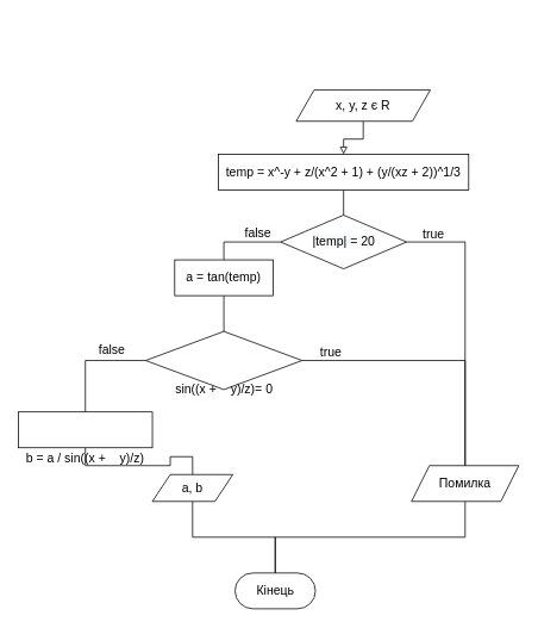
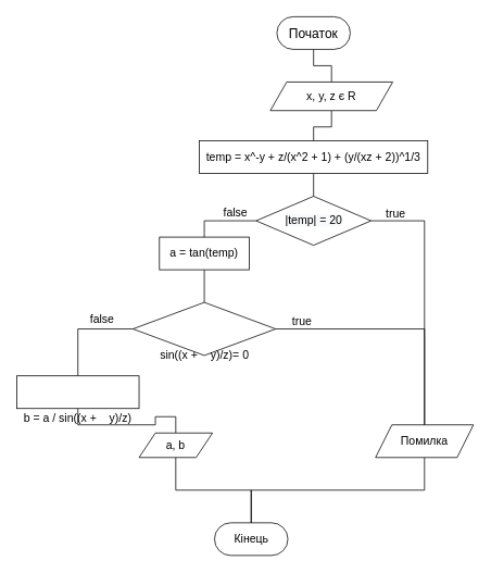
  <mxCell id="0" />
  <mxCell id="1" parent="0" />
+ <mxCell id="2" style="edgeStyle=orthogonalEdgeStyle;rounded=0;orthogonalLoop=1;jettySize=auto;html=1;exitX=0.5;exitY=1;exitDx=0;exitDy=0;entryX=0.5;entryY=0;entryDx=0;entryDy=0;fontSize=14;endArrow=none;endFill=0;" parent="1" source="3" target="6" edge="1"><mxGeometry relative="1" as="geometry" /></mxCell>
+ <mxCell id="3" value="&lt;font size=&quot;3&quot;&gt;Початок&lt;/font&gt;" style="rounded=1;whiteSpace=wrap;html=1;arcSize=50;" parent="1" vertex="1"><mxGeometry x="339" y="20" width="90" height="40" as="geometry" /></mxCell>
  <mxCell id="4" value="Кінець" style="rounded=1;whiteSpace=wrap;html=1;fontSize=14;arcSize=50;" parent="1" vertex="1"><mxGeometry x="262.5" y="640" width="90" height="40" as="geometry" /></mxCell>
- <mxCell id="5" style="edgeStyle=orthogonalEdgeStyle;rounded=0;orthogonalLoop=1;jettySize=auto;html=1;exitX=0.5;exitY=1;exitDx=0;exitDy=0;entryX=0.5;entryY=0;entryDx=0;entryDy=0;fontSize=14;endArrow=block;endFill=0;" parent="1" source="6" target="26" edge="1"><mxGeometry relative="1" as="geometry" /></mxCell>
+ <mxCell id="5" style="edgeStyle=orthogonalEdgeStyle;rounded=0;orthogonalLoop=1;jettySize=auto;html=1;exitX=0.5;exitY=1;exitDx=0;exitDy=0;entryX=0.5;entryY=0;entryDx=0;entryDy=0;fontSize=14;endArrow=none;endFill=0;" parent="1" source="6" target="26" edge="1"><mxGeometry relative="1" as="geometry" /></mxCell>
  <mxCell id="6" value="x, y, z є R" style="shape=parallelogram;perimeter=parallelogramPerimeter;whiteSpace=wrap;html=1;fixedSize=1;fontSize=14;" parent="1" vertex="1"><mxGeometry x="331" y="100" width="150" height="35" as="geometry" /></mxCell>
  <mxCell id="7" style="edgeStyle=orthogonalEdgeStyle;rounded=0;orthogonalLoop=1;jettySize=auto;html=1;exitX=0.5;exitY=1;exitDx=0;exitDy=0;entryX=0.5;entryY=0;entryDx=0;entryDy=0;fontSize=14;endArrow=none;endFill=0;" parent="1" source="8" target="18" edge="1"><mxGeometry relative="1" as="geometry" /></mxCell>
  <mxCell id="8" value="a = tan(temp)" style="rounded=0;whiteSpace=wrap;html=1;fontSize=14;" parent="1" vertex="1"><mxGeometry x="195" y="290" width="110" height="40" as="geometry" /></mxCell>
  <mxCell id="9" style="edgeStyle=orthogonalEdgeStyle;rounded=0;orthogonalLoop=1;jettySize=auto;html=1;exitX=1;exitY=0.5;exitDx=0;exitDy=0;entryX=0.5;entryY=0;entryDx=0;entryDy=0;fontSize=14;endArrow=none;endFill=0;" parent="1" source="11" target="13" edge="1"><mxGeometry relative="1" as="geometry" /></mxCell>
  <mxCell id="10" style="edgeStyle=orthogonalEdgeStyle;rounded=0;orthogonalLoop=1;jettySize=auto;html=1;exitX=0;exitY=0.5;exitDx=0;exitDy=0;entryX=0.5;entryY=0;entryDx=0;entryDy=0;fontSize=14;endArrow=none;endFill=0;" parent="1" source="11" target="8" edge="1"><mxGeometry relative="1" as="geometry" /></mxCell>
  <mxCell id="11" value="&lt;span style=&quot;color: rgb(0, 0, 0); font-family: Helvetica; font-size: 14px; font-style: normal; font-variant-ligatures: normal; font-variant-caps: normal; font-weight: 400; letter-spacing: normal; orphans: 2; text-align: center; text-indent: 0px; text-transform: none; widows: 2; word-spacing: 0px; -webkit-text-stroke-width: 0px; background-color: rgb(248, 249, 250); text-decoration-thickness: initial; text-decoration-style: initial; text-decoration-color: initial; float: none; display: inline !important;&quot;&gt;|temp| = 20&lt;/span&gt;" style="rhombus;whiteSpace=wrap;html=1;fontSize=14;" parent="1" vertex="1"><mxGeometry x="313.5" y="240" width="141" height="60" as="geometry" /></mxCell>
  <mxCell id="12" style="edgeStyle=orthogonalEdgeStyle;rounded=0;orthogonalLoop=1;jettySize=auto;html=1;exitX=0.5;exitY=1;exitDx=0;exitDy=0;entryX=0.5;entryY=0;entryDx=0;entryDy=0;fontSize=14;endArrow=none;endFill=0;" parent="1" source="13" target="4" edge="1"><mxGeometry relative="1" as="geometry" /></mxCell>
  <mxCell id="13" value="Помилка" style="shape=parallelogram;perimeter=parallelogramPerimeter;whiteSpace=wrap;html=1;fixedSize=1;fontSize=14;" parent="1" vertex="1"><mxGeometry x="460" y="520" width="120" height="40" as="geometry" /></mxCell>
  <mxCell id="14" value="true" style="text;html=1;strokeColor=none;fillColor=none;align=center;verticalAlign=middle;whiteSpace=wrap;rounded=0;fontSize=14;" parent="1" vertex="1"><mxGeometry x="460" y="252" width="50" height="20" as="geometry" /></mxCell>
  <mxCell id="15" value="false" style="text;html=1;strokeColor=none;fillColor=none;align=center;verticalAlign=middle;whiteSpace=wrap;rounded=0;fontSize=14;" parent="1" vertex="1"><mxGeometry x="262.5" y="248" width="51" height="24" as="geometry" /></mxCell>
  <mxCell id="16" style="edgeStyle=orthogonalEdgeStyle;rounded=0;orthogonalLoop=1;jettySize=auto;html=1;exitX=1;exitY=0.5;exitDx=0;exitDy=0;entryX=0.5;entryY=0;entryDx=0;entryDy=0;fontSize=14;endArrow=none;endFill=0;" parent="1" source="18" target="13" edge="1"><mxGeometry relative="1" as="geometry" /></mxCell>
  <mxCell id="17" style="edgeStyle=orthogonalEdgeStyle;rounded=0;orthogonalLoop=1;jettySize=auto;html=1;exitX=0;exitY=0.5;exitDx=0;exitDy=0;entryX=0.5;entryY=0;entryDx=0;entryDy=0;fontSize=14;endArrow=none;endFill=0;" parent="1" source="18" target="20" edge="1"><mxGeometry relative="1" as="geometry" /></mxCell>
  <mxCell id="18" value="sin((x +&amp;nbsp;&lt;img style=&quot;border: 0px; vertical-align: -0.338ex; margin: 0px; display: inline-block; color: rgb(32, 33, 34); font-family: sans-serif; text-align: start; background-color: rgb(255, 255, 255); width: 1.585ex; height: 1.676ex;&quot; alt=&quot;{\displaystyle {\boldsymbol {\pi }}}&quot; aria-hidden=&quot;true&quot; class=&quot;mwe-math-fallback-image-inline&quot; src=&quot;https://wikimedia.org/api/rest_v1/media/math/render/svg/1c028673bef88eb9810711b010f960ce5fe2d2e1&quot;&gt;y)/z)= 0" style="rhombus;whiteSpace=wrap;html=1;fontSize=14;" parent="1" vertex="1"><mxGeometry x="162.5" y="370" width="175" height="65" as="geometry" /></mxCell>
  <mxCell id="19" style="edgeStyle=orthogonalEdgeStyle;rounded=0;orthogonalLoop=1;jettySize=auto;html=1;exitX=0.5;exitY=1;exitDx=0;exitDy=0;entryX=0.5;entryY=0;entryDx=0;entryDy=0;fontSize=14;endArrow=none;endFill=0;" parent="1" source="20" target="24" edge="1"><mxGeometry relative="1" as="geometry" /></mxCell>
  <mxCell id="20" value="b = a / sin((x +&amp;nbsp;&lt;img style=&quot;border: 0px; vertical-align: -0.338ex; margin: 0px; display: inline-block; color: rgb(32, 33, 34); font-family: sans-serif; text-align: start; background-color: rgb(255, 255, 255); width: 1.585ex; height: 1.676ex;&quot; alt=&quot;{\displaystyle {\boldsymbol {\pi }}}&quot; aria-hidden=&quot;true&quot; class=&quot;mwe-math-fallback-image-inline&quot; src=&quot;https://wikimedia.org/api/rest_v1/media/math/render/svg/1c028673bef88eb9810711b010f960ce5fe2d2e1&quot;&gt;y)/z)" style="whiteSpace=wrap;html=1;fontSize=14;" parent="1" vertex="1"><mxGeometry x="20" y="460" width="150" height="40" as="geometry" /></mxCell>
  <mxCell id="21" value="true" style="text;html=1;strokeColor=none;fillColor=none;align=center;verticalAlign=middle;whiteSpace=wrap;rounded=0;fontSize=14;" parent="1" vertex="1"><mxGeometry x="345" y="383" width="50" height="20" as="geometry" /></mxCell>
  <mxCell id="22" value="false" style="text;html=1;strokeColor=none;fillColor=none;align=center;verticalAlign=middle;whiteSpace=wrap;rounded=0;fontSize=14;" parent="1" vertex="1"><mxGeometry x="95" y="376" width="60" height="30" as="geometry" /></mxCell>
  <mxCell id="23" style="edgeStyle=orthogonalEdgeStyle;rounded=0;orthogonalLoop=1;jettySize=auto;html=1;exitX=0.5;exitY=1;exitDx=0;exitDy=0;entryX=0.5;entryY=0;entryDx=0;entryDy=0;fontSize=14;endArrow=none;endFill=0;" parent="1" source="24" target="4" edge="1"><mxGeometry relative="1" as="geometry" /></mxCell>
  <mxCell id="24" value="a, b" style="shape=parallelogram;perimeter=parallelogramPerimeter;whiteSpace=wrap;html=1;fixedSize=1;fontSize=14;" parent="1" vertex="1"><mxGeometry x="170" y="530" width="90" height="30" as="geometry" /></mxCell>
  <mxCell id="25" style="edgeStyle=orthogonalEdgeStyle;rounded=0;orthogonalLoop=1;jettySize=auto;html=1;exitX=0.5;exitY=1;exitDx=0;exitDy=0;entryX=0.5;entryY=0;entryDx=0;entryDy=0;fontSize=14;endArrow=none;endFill=0;" parent="1" source="26" target="11" edge="1"><mxGeometry relative="1" as="geometry" /></mxCell>
  <mxCell id="26" value="temp = x^-y + z/(x^2 + 1) + (y/(xz + 2))^1/3" style="rounded=0;whiteSpace=wrap;html=1;fontSize=14;" parent="1" vertex="1"><mxGeometry x="244" y="172" width="280" height="40" as="geometry" /></mxCell>
